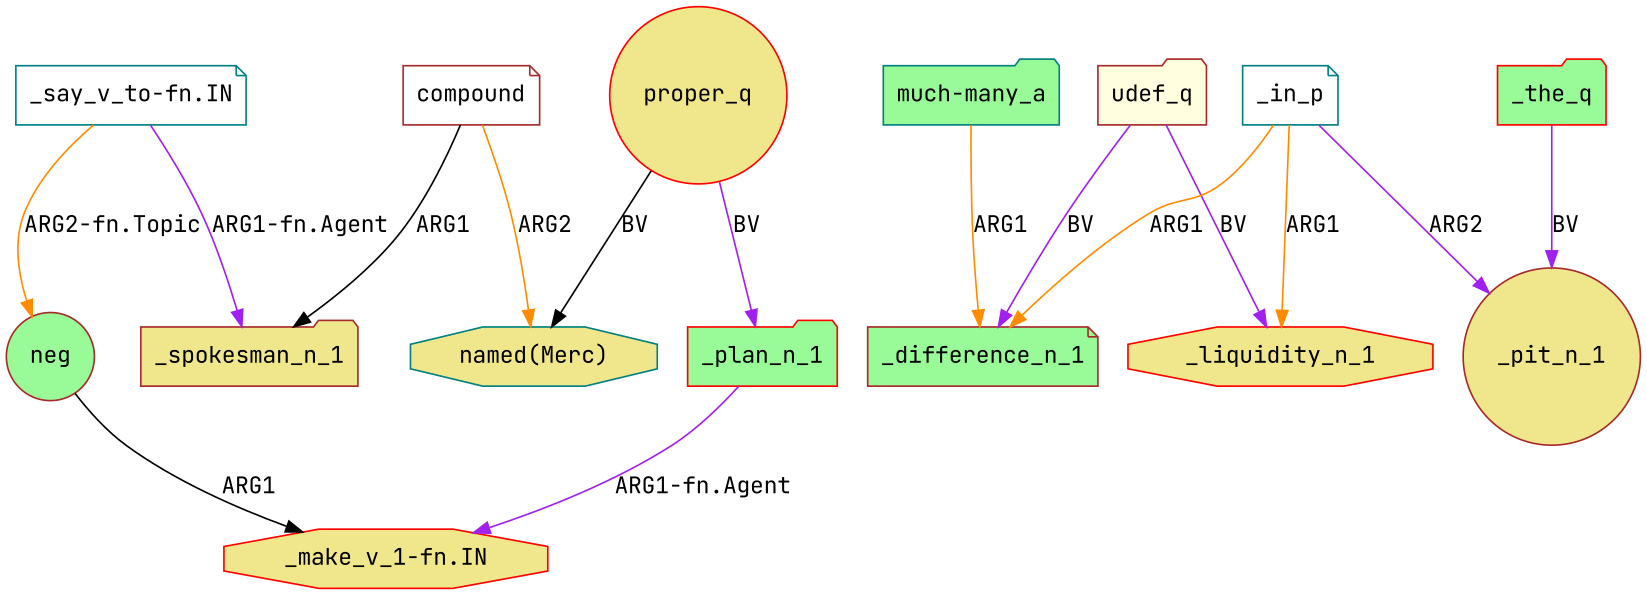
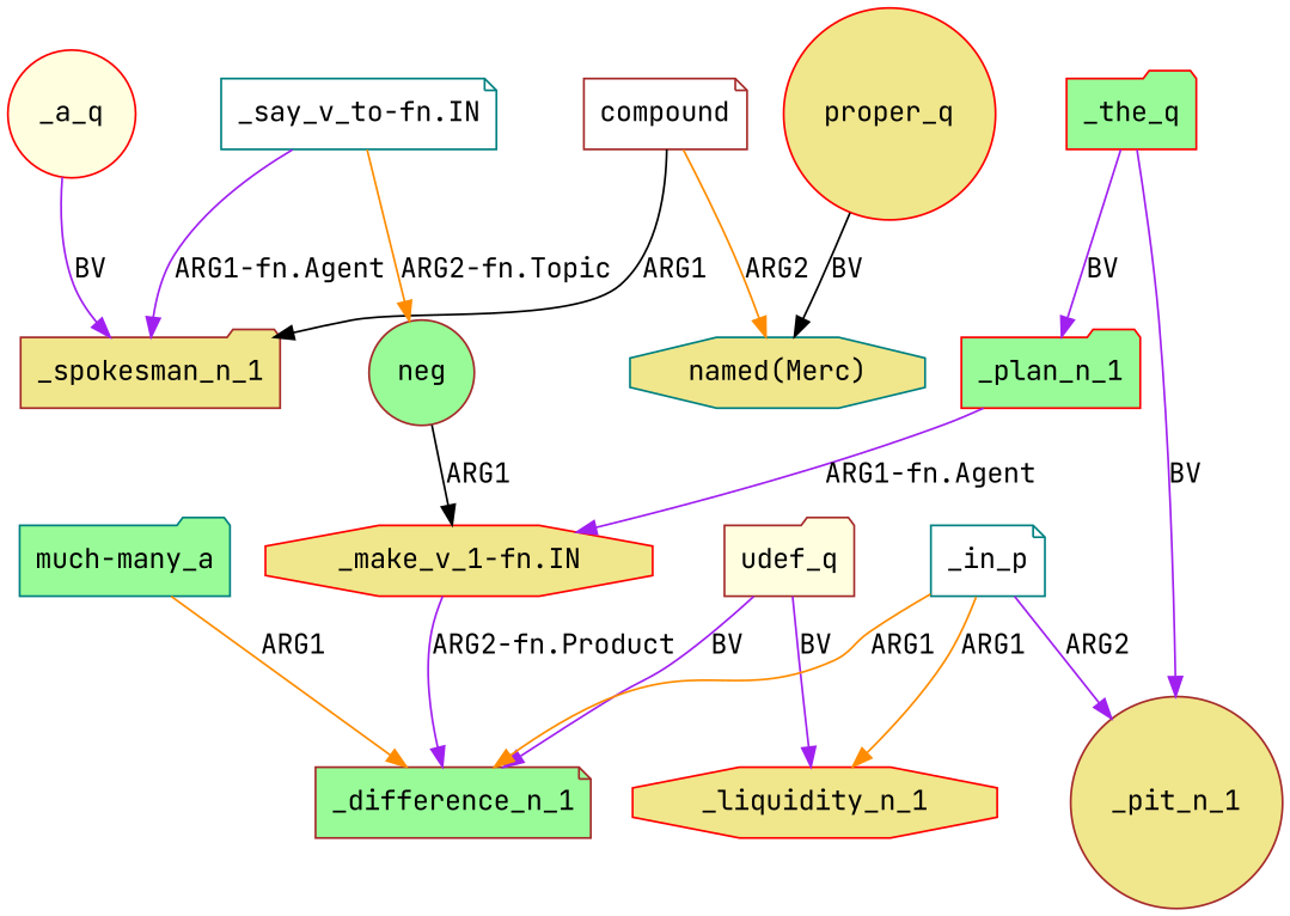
  digraph {
    fontname="JetBrains Mono"
    node [color=brown fillcolor=khaki fontname="JetBrains Mono" shape=folder style=filled]
    edge [color=purple fontname="JetBrains Mono"]
    compound [fillcolor=white shape=note]
    _spokesman_n_1
    "named(Merc)" [color=teal shape=octagon]
    "_say_v_to-fn.IN" [color=teal fillcolor=white shape=note]
    neg [fillcolor=palegreen shape=circle]
    "_make_v_1-fn.IN" [color=red shape=octagon]
    _difference_n_1 [fillcolor=palegreen shape=note]
    udef_q [fillcolor=lightyellow]
    _liquidity_n_1 [color=red shape=octagon]
    _plan_n_1 [color=red fillcolor=palegreen]
+   _a_q [color=red fillcolor=lightyellow shape=circle]
    _in_p [color=teal fillcolor=white shape=note]
    _pit_n_1 [shape=circle]
    _the_q [color=red fillcolor=palegreen]
    "much-many_a" [color=teal fillcolor=palegreen]
    proper_q [color=red shape=circle]
    compound -> _spokesman_n_1 [color=black label=ARG1]
    compound -> "named(Merc)" [color=darkorange label=ARG2]
    "_say_v_to-fn.IN" -> _spokesman_n_1 [label="ARG1-fn.Agent"]
    "_say_v_to-fn.IN" -> neg [color=darkorange label="ARG2-fn.Topic"]
    neg -> "_make_v_1-fn.IN" [color=black label=ARG1]
+   "_make_v_1-fn.IN" -> _difference_n_1 [label="ARG2-fn.Product"]
    udef_q -> _difference_n_1 [label=BV]
    udef_q -> _liquidity_n_1 [label=BV]
    _plan_n_1 -> "_make_v_1-fn.IN" [label="ARG1-fn.Agent"]
+   _a_q -> _spokesman_n_1 [label=BV]
    _in_p -> _difference_n_1 [color=darkorange label=ARG1]
    _in_p -> _liquidity_n_1 [color=darkorange label=ARG1]
    _in_p -> _pit_n_1 [label=ARG2]
-   proper_q -> _plan_n_1 [label=BV]
+   _the_q -> _plan_n_1 [label=BV]
    _the_q -> _pit_n_1 [label=BV]
    "much-many_a" -> _difference_n_1 [color=darkorange label=ARG1]
    proper_q -> "named(Merc)" [color=black label=BV]
  }
